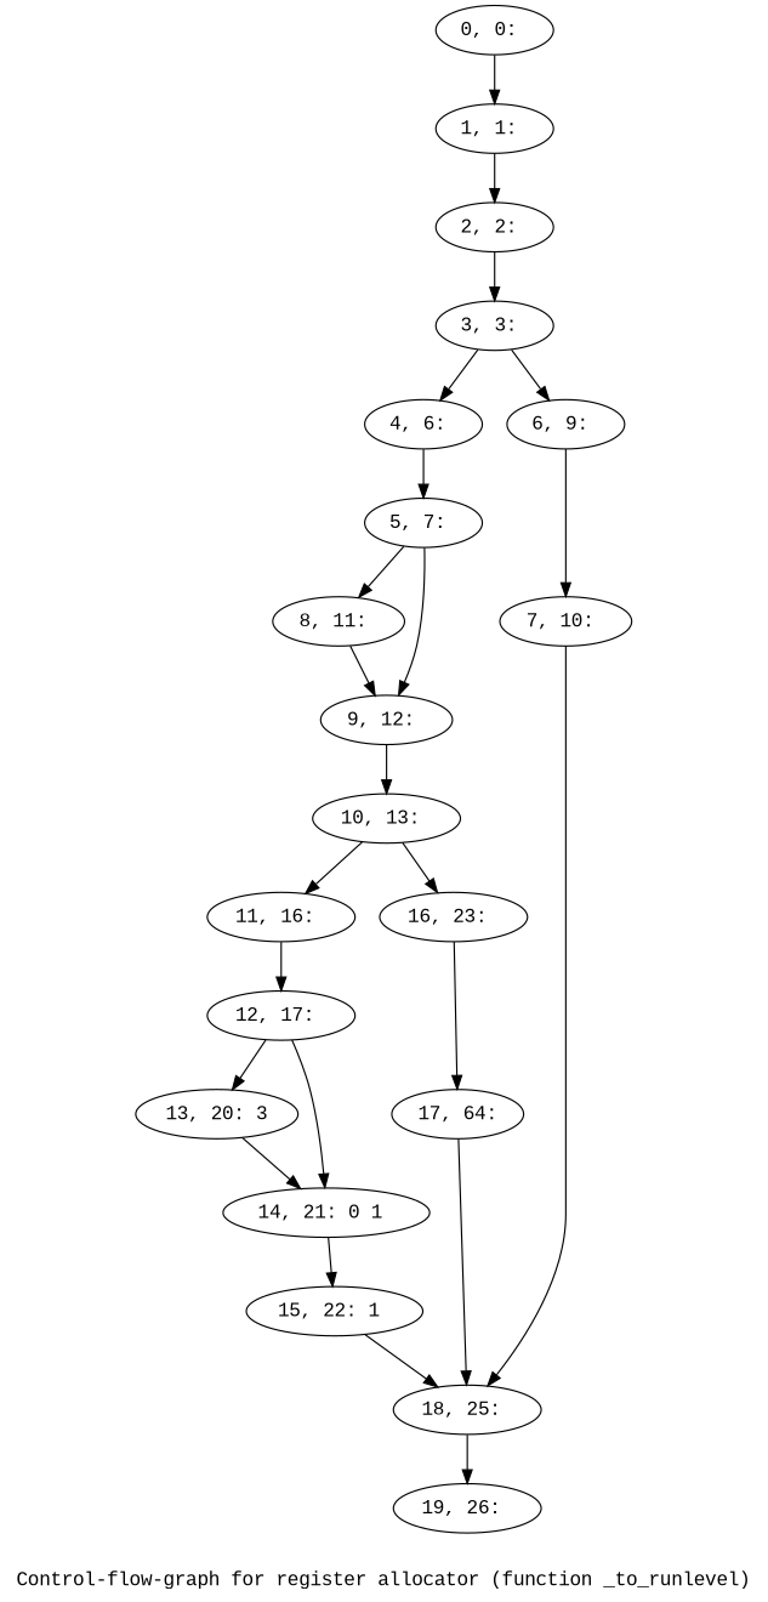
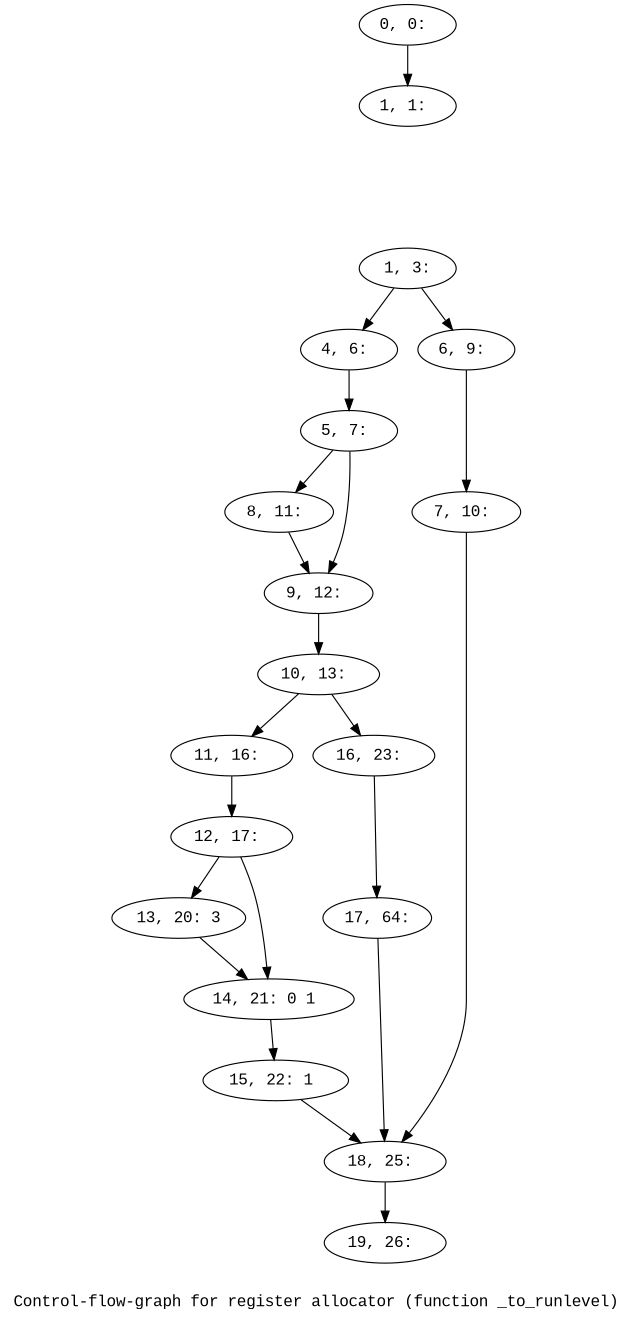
  digraph {
    fontname="Liberation Mono"
    label="Control-flow-graph for register allocator (function _to_runlevel)"
    node [fontname="Liberation Mono"]
    edge [fontname="Liberation Mono"]
    n1 [label="0, 0: "]
    n2 [label="1, 1: "]
-   n3 [label="2, 2: "]
-   n4 [label="3, 3: "]
+   n4 [label="1, 3:"]
    n5 [label="4, 6: "]
    n6 [label="6, 9: "]
    n7 [label="5, 7: "]
    n8 [label="7, 10: "]
    n9 [label="8, 11: "]
    n10 [label="9, 12: "]
    n11 [label="18, 25: "]
    n12 [label="19, 26: "]
    n13 [label="10, 13: "]
    n14 [label="11, 16: "]
    n15 [label="16, 23: "]
    n16 [label="12, 17: "]
    n17 [label="17, 64:"]
    n18 [label="13, 20: 3"]
    n19 [label="14, 21: 0 1 "]
    n20 [label="15, 22: 1 "]
    n1 -> n2
-   n2 -> n3
-   n3 -> n4
    n4 -> n5
    n4 -> n6
    n5 -> n7
    n6 -> n8
    n7 -> n9
    n7 -> n10
    n8 -> n11
    n9 -> n10
    n10 -> n13
    n11 -> n12
    n13 -> n14
    n13 -> n15
    n14 -> n16
    n15 -> n17
    n16 -> n18
    n16 -> n19
    n17 -> n11
    n18 -> n19
    n19 -> n20
    n20 -> n11
  }
